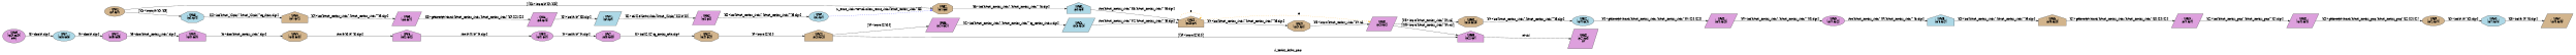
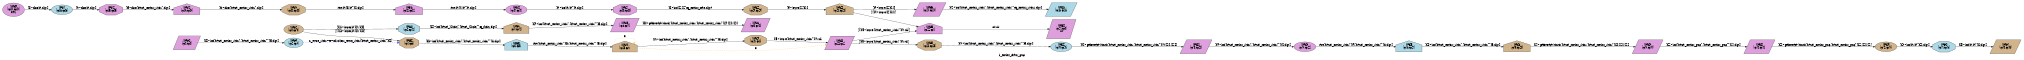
  digraph {
    fontname="Patrick Hand"
    label=ui_seamless_destroy_group
    rankdir=LR
    node [fillcolor=plum fontname="Patrick Hand" shape=parallelogram style=filled]
    edge [fontname="Patrick Hand"]
    n1 [label="N79608\n(rp:21, ep:0)\nexit"]
    n2 [label="N79609\n(rp:37, ep:37)\nentry" shape=ellipse]
    n3 [fillcolor=lightblue label="N79611\n(rp:36, ep:36)" shape=ellipse]
    n4 [label="N79612\n(rp:35, ep:35)" shape=octagon]
    n5 [label="N79613\n(rp:34, ep:34)" shape=house]
    n6 [fillcolor=tan label="N79614\n(rp:33, ep:33)" shape=octagon]
    n7 [label="N79616\n(rp:32, ep:32)" shape=house]
    n8 [label="N79618\n(rp:31, ep:31)" shape=ellipse]
    n9 [label="N79621\n(rp:30, ep:30)" shape=octagon]
    n10 [fillcolor=tan label="N79622\n(rp:29, ep:29)" shape=octagon]
    n11 [fillcolor=tan label="N79623\n(rp:28, ep:28)" shape=house]
    n12 [label="N79656\n(rp:27, ep:27)"]
    n13 [label="N79655\n(rp:22, ep:1)" shape=house]
    n14 [fillcolor=lightblue label="N79626\n(rp:26, ep:26)"]
    n15 [fillcolor=tan label="N79628\n(rp:25, ep:4)" shape=house]
    n16 [fillcolor=tan label="N79629\n(rp:24, ep:3)" shape=octagon]
    n17 [label="N79630\n(rp:23, ep:2)"]
    n18 [fillcolor=tan label="N79658\n(rp:20, ep:25)" shape=octagon]
    n19 [fillcolor=lightblue label="N79632\n(rp:19, ep:24)" shape=ellipse]
    n20 [label="N79633\n(rp:18, ep:23)"]
    n21 [label="N79634\n(rp:17, ep:22)" shape=ellipse]
    n22 [fillcolor=lightblue label="N79635\n(rp:16, ep:21)" shape=house]
    n23 [fillcolor=tan label="N79636\n(rp:15, ep:20)" shape=house]
    n24 [label="N79637\n(rp:14, ep:19)"]
    n25 [label="N79638\n(rp:13, ep:18)"]
    n26 [fillcolor=tan label="N79639\n(rp:12, ep:17)" shape=ellipse]
    n27 [fillcolor=lightblue label="N79640\n(rp:11, ep:16)" shape=octagon]
    n28 [fillcolor=tan label="N79641\n(rp:10, ep:15)"]
    n29 [fillcolor=tan label="N79642\n(rp:9, ep:14)" shape=ellipse]
    n30 [fillcolor=lightblue label="N79660\n(rp:8, ep:13)" shape=octagon]
    n31 [fillcolor=tan label="N79652\n(rp:1, ep:6)" shape=octagon]
    n32 [fillcolor=tan label="N79644\n(rp:7, ep:12)" shape=house]
    n33 [fillcolor=lightblue label="N79653\n(rp:0, ep:5)" shape=house]
    n34 [label="N79645\n(rp:6, ep:11)"]
    n35 [label="N79646\n(rp:5, ep:10)"]
-   n36 [fillcolor=lightblue label="N79647\n(rp:4, ep:9)"]
    n37 [label="N79648\n(rp:3, ep:8)"]
    n38 [fillcolor=lightblue label="N79649\n(rp:2, ep:7)" shape=ellipse]
    n2 -> n3 [label="%3 = alloca i64, align 8"]
    n3 -> n4 [label="%4 = alloca i64, align 8"]
    n4 -> n5 [label="%5 = alloca %struct._seamless_window*, align 8"]
    n5 -> n6 [label="%6 = alloca %struct._seamless_window*, align 8"]
    n6 -> n7 [label="store i64 %0, i64* %3, align 8"]
    n7 -> n8 [label="store i64 %1, i64* %4, align 8"]
    n8 -> n9 [label="%7 = load i64, i64* %4, align 8"]
    n9 -> n10 [label="%8 = load i32, i32* @g_seamless_active, align 4"]
    n10 -> n11 [label="%9 = icmp ne i32 %8, 0"]
    n11 -> n12 [label="[%9 = icmp ne i32 %8, 0]"]
    n11 -> n13 [label="[!(%9 = icmp ne i32 %8, 0)]"]
    n12 -> n14 [label="%12 = load %struct._seamless_window*, %struct._seamless_window** @g_seamless_windows, align 8"]
    n13 -> n1 [label="ret void"]
-   n14 -> n15 [label="store %struct._seamless_window* %12, %struct._seamless_window** %5, align 8"]
    n15 -> n15 [color=orange label="@" style=dashed]
    n15 -> n16 [label="%14 = load %struct._seamless_window*, %struct._seamless_window** %5, align 8"]
    n15 -> n17 [color=orange label="@" style=dashed]
    n16 -> n17 [label="%15 = icmp ne %struct._seamless_window* %14, null"]
    n17 -> n13 [label="[!(%15 = icmp ne %struct._seamless_window* %14, null)]"]
    n17 -> n18 [label="[%15 = icmp ne %struct._seamless_window* %14, null]"]
    n18 -> n19 [label="%17 = load %struct._seamless_window*, %struct._seamless_window** %5, align 8"]
    n19 -> n20 [label="%18 = getelementptr inbounds %struct._seamless_window, %struct._seamless_window* %17, i32 0, i32 20"]
    n20 -> n21 [label="%19 = load %struct._seamless_window*, %struct._seamless_window** %18, align 8"]
    n21 -> n22 [label="store %struct._seamless_window* %19, %struct._seamless_window** %6, align 8"]
    n22 -> n23 [label="%20 = load %struct._seamless_window*, %struct._seamless_window** %5, align 8"]
    n23 -> n24 [label="%21 = getelementptr inbounds %struct._seamless_window, %struct._seamless_window* %20, i32 0, i32 3"]
    n24 -> n25 [label="%22 = load %struct._seamless_group*, %struct._seamless_group** %21, align 8"]
    n25 -> n26 [label="%23 = getelementptr inbounds %struct._seamless_group, %struct._seamless_group* %22, i32 0, i32 1"]
    n26 -> n27 [label="%24 = load i64, i64* %23, align 8"]
-   n27 -> n28 [label="%25 = load i64, i34* %3, align 8"]
+   n27 -> n28 [label="%25 = load i64, i64* %3, align 8"]
    n29 -> n30 [label="[%26 = icmp eq i64 %24, %25]"]
    n29 -> n31 [label="[!(%26 = icmp eq i64 %24, %25)]"]
    n30 -> n32 [label="%28 = load %struct._XDisplay*, %struct._XDisplay** @g_display, align 8"]
    n31 -> n33 [label="%36 = load %struct._seamless_window*, %struct._seamless_window** %6, align 8"]
    n32 -> n34 [label="%29 = load %struct._seamless_window*, %struct._seamless_window** %5, align 8"]
    n33 -> n15 [label="store %struct._seamless_window* %36, %struct._seamless_window** %5, align 8"]
    n34 -> n35 [label="%30 = getelementptr inbounds %struct._seamless_window, %struct._seamless_window* %29, i32 0, i32 0"]
-   n35 -> n36 [label="%31 = load i64, i64* %30, align 8"]
-   n36 -> n37 [label="%32 = call i32 @XDestroyWindow(%struct._XDisplay* %28, i64 %31)"]
    n37 -> n38 [label="%33 = load %struct._seamless_window*, %struct._seamless_window** %5, align 8"]
    n38 -> n31 [color=blue label="sw_remove_window --@-- call void @sw_remove_window(%struct._seamless_window* %33)" style=dashed]
  }
